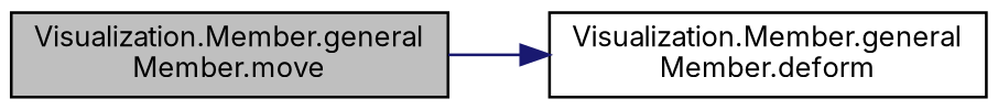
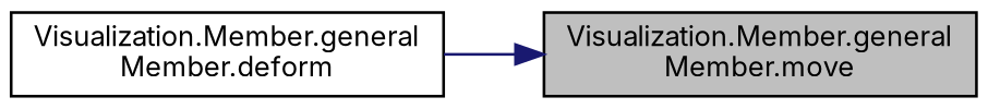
  digraph {
    rankdir=LR
    fontname=Inter
    node [color=black fontname=Inter fontsize=10 shape=record style=filled]
    n1 [fillcolor=grey75 fontcolor=black height=0.2 label="Visualization.Member.general\lMember.move" width=0.4]
    n2 [fillcolor=white height=0.2 label="Visualization.Member.general\lMember.deform" width=0.4]
-   n1 -> n2 [color=midnightblue fontname=Inter fontsize=10 labelfontname=Helvetica labelfontsize=10 style=solid]
+   n2 -> n1 [color=midnightblue fontname=Inter fontsize=10 labelfontname=Helvetica labelfontsize=10 style=solid]
  }
